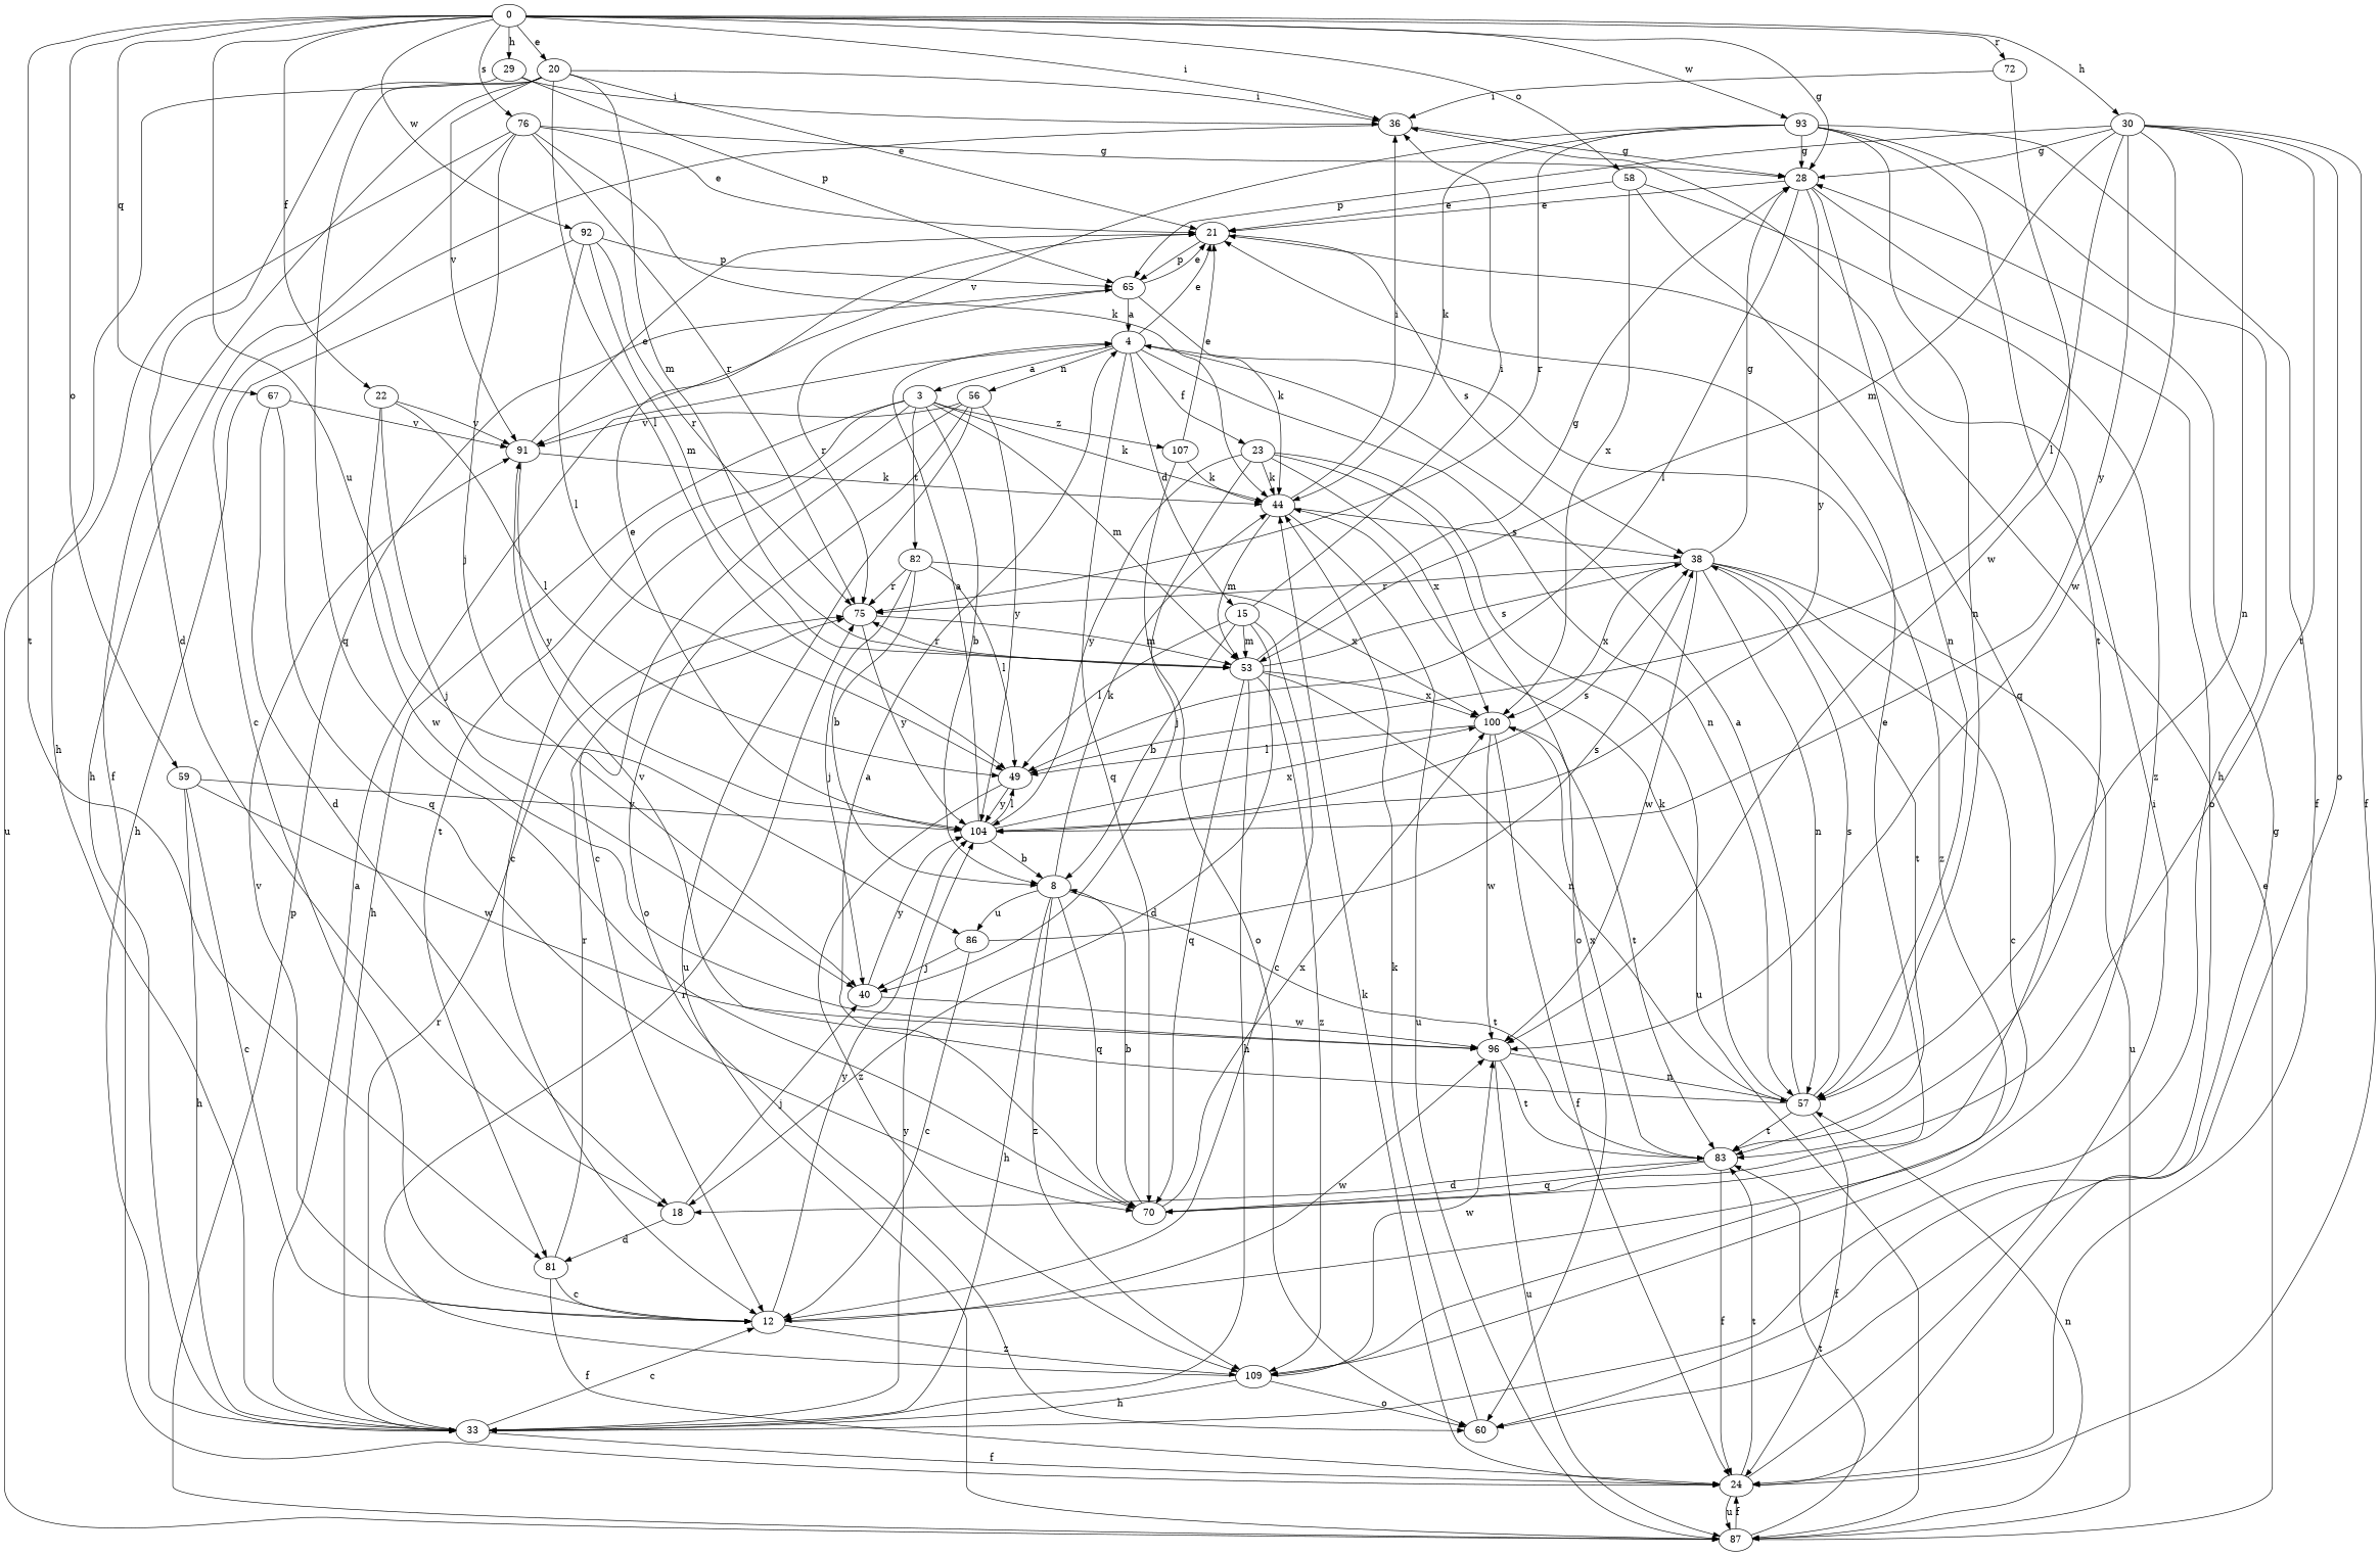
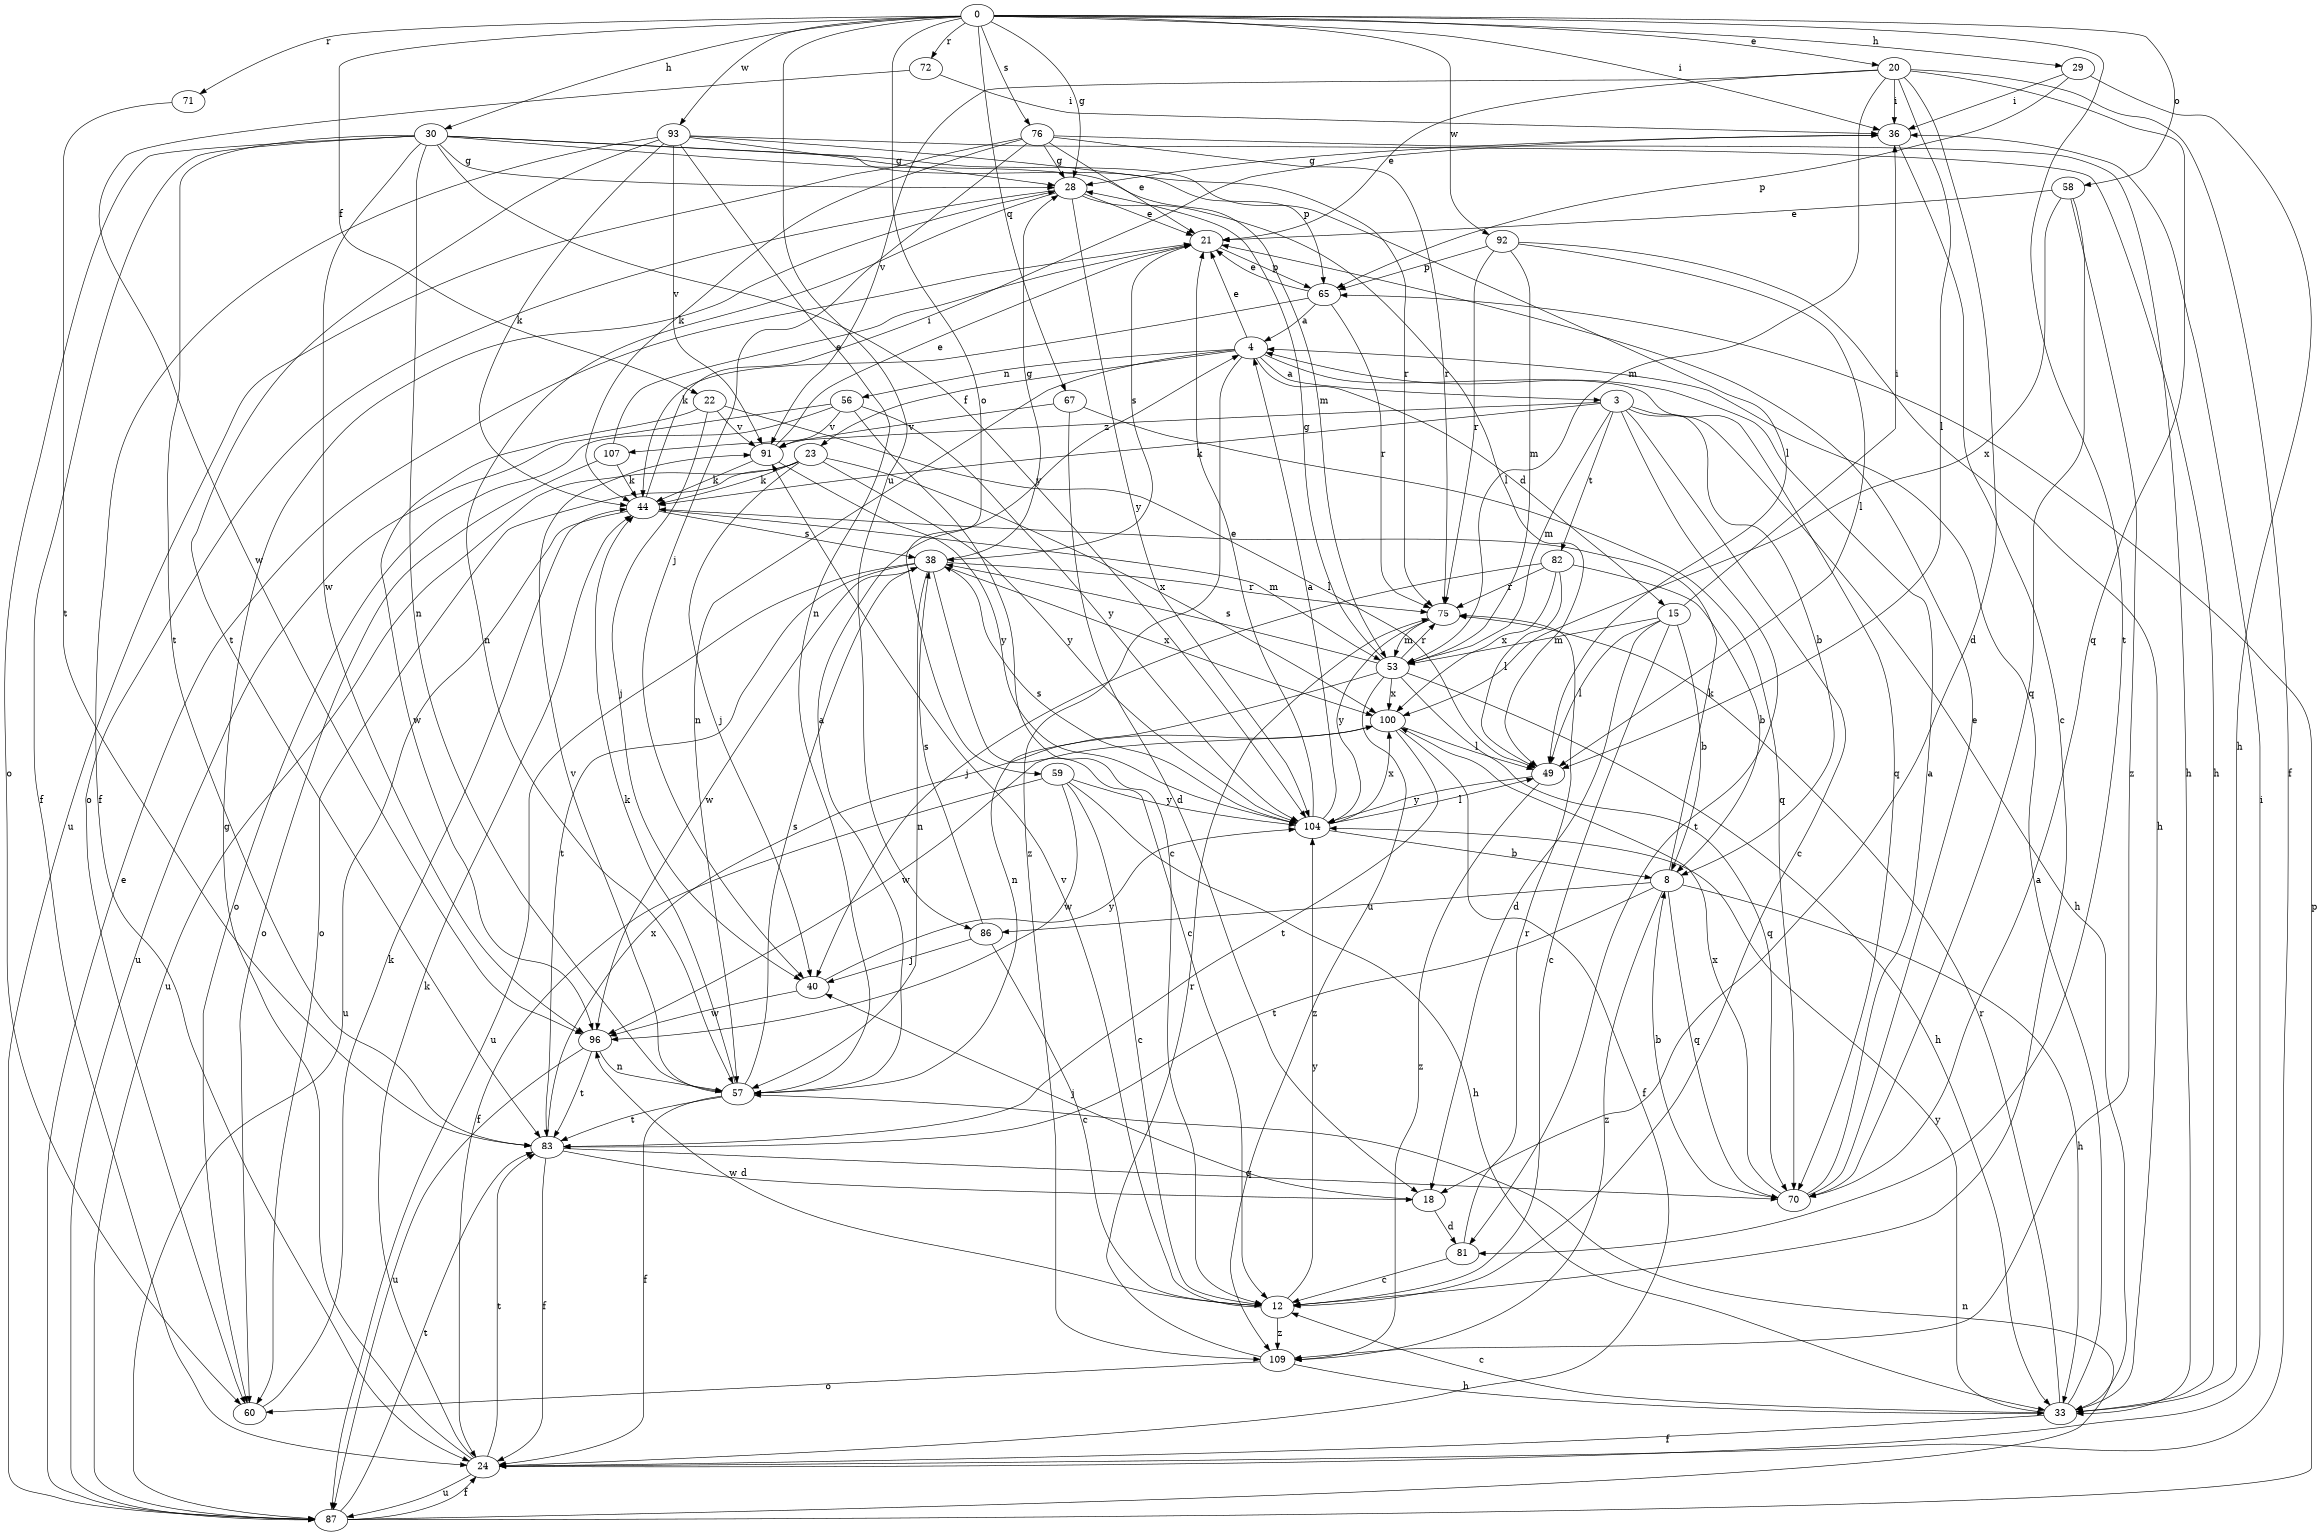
  strict digraph {
    0
    20
    22
    28
    29
    30
    36
    58
    59
    67
+   71
    72
    76
    81
    86
    92
    93
    53
    21
    70
    91
    18
    49
    24
    96
    40
    57
    104
    60
    33
    65
    83
    12
    109
    100
    44
    87
    75
    n39 [label=38]
    3
    8
    82
    107
    4
    15
    23
    56
    0 -> 20 [label=e]
    0 -> 22 [label=f]
    0 -> 28 [label=g]
    0 -> 29 [label=h]
    0 -> 30 [label=h]
    0 -> 36 [label=i]
    0 -> 58 [label=o]
    0 -> 59 [label=o]
    0 -> 67 [label=q]
+   0 -> 71 [label=r]
    0 -> 72 [label=r]
    0 -> 76 [label=s]
    0 -> 81 [label=t]
    0 -> 86 [label=u]
    0 -> 92 [label=w]
    0 -> 93 [label=w]
    20 -> 36 [label=i]
    20 -> 53 [label=m]
    20 -> 21 [label=e]
    20 -> 70 [label=q]
    20 -> 91 [label=v]
    20 -> 18 [label=d]
    20 -> 49 [label=l]
    20 -> 24 [label=f]
    22 -> 91 [label=v]
    22 -> 49 [label=l]
    22 -> 96 [label=w]
    22 -> 40 [label=j]
    28 -> 21 [label=e]
    28 -> 49 [label=l]
    28 -> 57 [label=n]
    28 -> 104 [label=y]
    28 -> 60 [label=o]
    29 -> 36 [label=i]
    29 -> 33 [label=h]
    29 -> 65 [label=p]
    30 -> 28 [label=g]
    30 -> 53 [label=m]
    30 -> 49 [label=l]
    30 -> 24 [label=f]
    30 -> 96 [label=w]
    30 -> 57 [label=n]
    30 -> 104 [label=y]
    30 -> 60 [label=o]
    30 -> 65 [label=p]
    30 -> 83 [label=t]
    36 -> 28 [label=g]
    36 -> 12 [label=c]
    58 -> 21 [label=e]
    58 -> 70 [label=q]
    58 -> 109 [label=z]
    58 -> 100 [label=x]
-   81 -> 24 [label=f]
+   59 -> 24 [label=f]
    59 -> 96 [label=w]
    59 -> 104 [label=y]
    59 -> 33 [label=h]
    59 -> 12 [label=c]
    67 -> 70 [label=q]
    67 -> 91 [label=v]
    67 -> 18 [label=d]
+   71 -> 83 [label=t]
    72 -> 36 [label=i]
    72 -> 96 [label=w]
    76 -> 28 [label=g]
    76 -> 21 [label=e]
    76 -> 40 [label=j]
    76 -> 33 [label=h]
    76 -> 44 [label=k]
    76 -> 87 [label=u]
    76 -> 75 [label=r]
    81 -> 12 [label=c]
    81 -> 75 [label=r]
    86 -> 40 [label=j]
    86 -> 12 [label=c]
    86 -> n39 [label=s]
    92 -> 53 [label=m]
    92 -> 49 [label=l]
    92 -> 33 [label=h]
    92 -> 65 [label=p]
    92 -> 75 [label=r]
    93 -> 28 [label=g]
    93 -> 91 [label=v]
    93 -> 24 [label=f]
    93 -> 57 [label=n]
    93 -> 33 [label=h]
    93 -> 83 [label=t]
    93 -> 44 [label=k]
    93 -> 75 [label=r]
    53 -> 28 [label=g]
    53 -> 70 [label=q]
    53 -> 57 [label=n]
    53 -> 33 [label=h]
    53 -> 109 [label=z]
    53 -> 100 [label=x]
    53 -> 75 [label=r]
    53 -> n39 [label=s]
    21 -> 65 [label=p]
    21 -> n39 [label=s]
    70 -> 21 [label=e]
    70 -> 100 [label=x]
    70 -> 8 [label=b]
    70 -> 4 [label=a]
    91 -> 21 [label=e]
    91 -> 104 [label=y]
    91 -> 44 [label=k]
    18 -> 81 [label=d]
    18 -> 40 [label=j]
    49 -> 104 [label=y]
    49 -> 109 [label=z]
    24 -> 28 [label=g]
    24 -> 36 [label=i]
    24 -> 83 [label=t]
    24 -> 44 [label=k]
    24 -> 87 [label=u]
    96 -> 57 [label=n]
    96 -> 83 [label=t]
    96 -> 87 [label=u]
    40 -> 96 [label=w]
    40 -> 104 [label=y]
    57 -> 91 [label=v]
    57 -> 24 [label=f]
    57 -> 83 [label=t]
    57 -> 44 [label=k]
    57 -> n39 [label=s]
    57 -> 4 [label=a]
    104 -> 21 [label=e]
    104 -> 49 [label=l]
    104 -> 100 [label=x]
    104 -> n39 [label=s]
    104 -> 8 [label=b]
    104 -> 4 [label=a]
    60 -> 44 [label=k]
    33 -> 24 [label=f]
    33 -> 104 [label=y]
    33 -> 12 [label=c]
    33 -> 75 [label=r]
    33 -> 4 [label=a]
    65 -> 21 [label=e]
    65 -> 44 [label=k]
    65 -> 75 [label=r]
    65 -> 4 [label=a]
    83 -> 70 [label=q]
    83 -> 18 [label=d]
    83 -> 24 [label=f]
    83 -> 100 [label=x]
    12 -> 91 [label=v]
    12 -> 96 [label=w]
    12 -> 104 [label=y]
    12 -> 109 [label=z]
-   109 -> 96 [label=w]
    109 -> 60 [label=o]
    109 -> 33 [label=h]
    109 -> 75 [label=r]
    100 -> 49 [label=l]
    100 -> 24 [label=f]
    100 -> 96 [label=w]
    100 -> 83 [label=t]
    44 -> 36 [label=i]
    44 -> 53 [label=m]
    44 -> 87 [label=u]
    44 -> n39 [label=s]
    87 -> 21 [label=e]
    87 -> 24 [label=f]
    87 -> 57 [label=n]
    87 -> 65 [label=p]
    87 -> 83 [label=t]
    75 -> 53 [label=m]
    75 -> 104 [label=y]
    n39 -> 28 [label=g]
    n39 -> 96 [label=w]
    n39 -> 57 [label=n]
    n39 -> 83 [label=t]
    n39 -> 12 [label=c]
    n39 -> 100 [label=x]
    n39 -> 87 [label=u]
    n39 -> 75 [label=r]
    3 -> 81 [label=t]
    3 -> 53 [label=m]
    3 -> 33 [label=h]
    3 -> 12 [label=c]
    3 -> 44 [label=k]
    3 -> 8 [label=b]
    3 -> 82 [label=t]
    3 -> 107 [label=z]
    8 -> 86 [label=u]
    8 -> 70 [label=q]
    8 -> 33 [label=h]
    8 -> 83 [label=t]
    8 -> 109 [label=z]
    8 -> 44 [label=k]
    82 -> 49 [label=l]
    82 -> 40 [label=j]
    82 -> 100 [label=x]
    82 -> 75 [label=r]
    82 -> 8 [label=b]
    107 -> 21 [label=e]
    107 -> 60 [label=o]
    107 -> 44 [label=k]
    4 -> 21 [label=e]
    4 -> 70 [label=q]
    4 -> 57 [label=n]
    4 -> 109 [label=z]
    4 -> 3 [label=a]
    4 -> 15 [label=d]
    4 -> 23 [label=f]
    4 -> 56 [label=n]
    15 -> 36 [label=i]
    15 -> 53 [label=m]
    15 -> 18 [label=d]
    15 -> 49 [label=l]
    15 -> 12 [label=c]
    15 -> 8 [label=b]
    23 -> 40 [label=j]
    23 -> 104 [label=y]
    23 -> 60 [label=o]
    23 -> 100 [label=x]
    23 -> 44 [label=k]
    23 -> 87 [label=u]
    56 -> 91 [label=v]
    56 -> 104 [label=y]
    56 -> 60 [label=o]
    56 -> 12 [label=c]
    56 -> 87 [label=u]
  }
